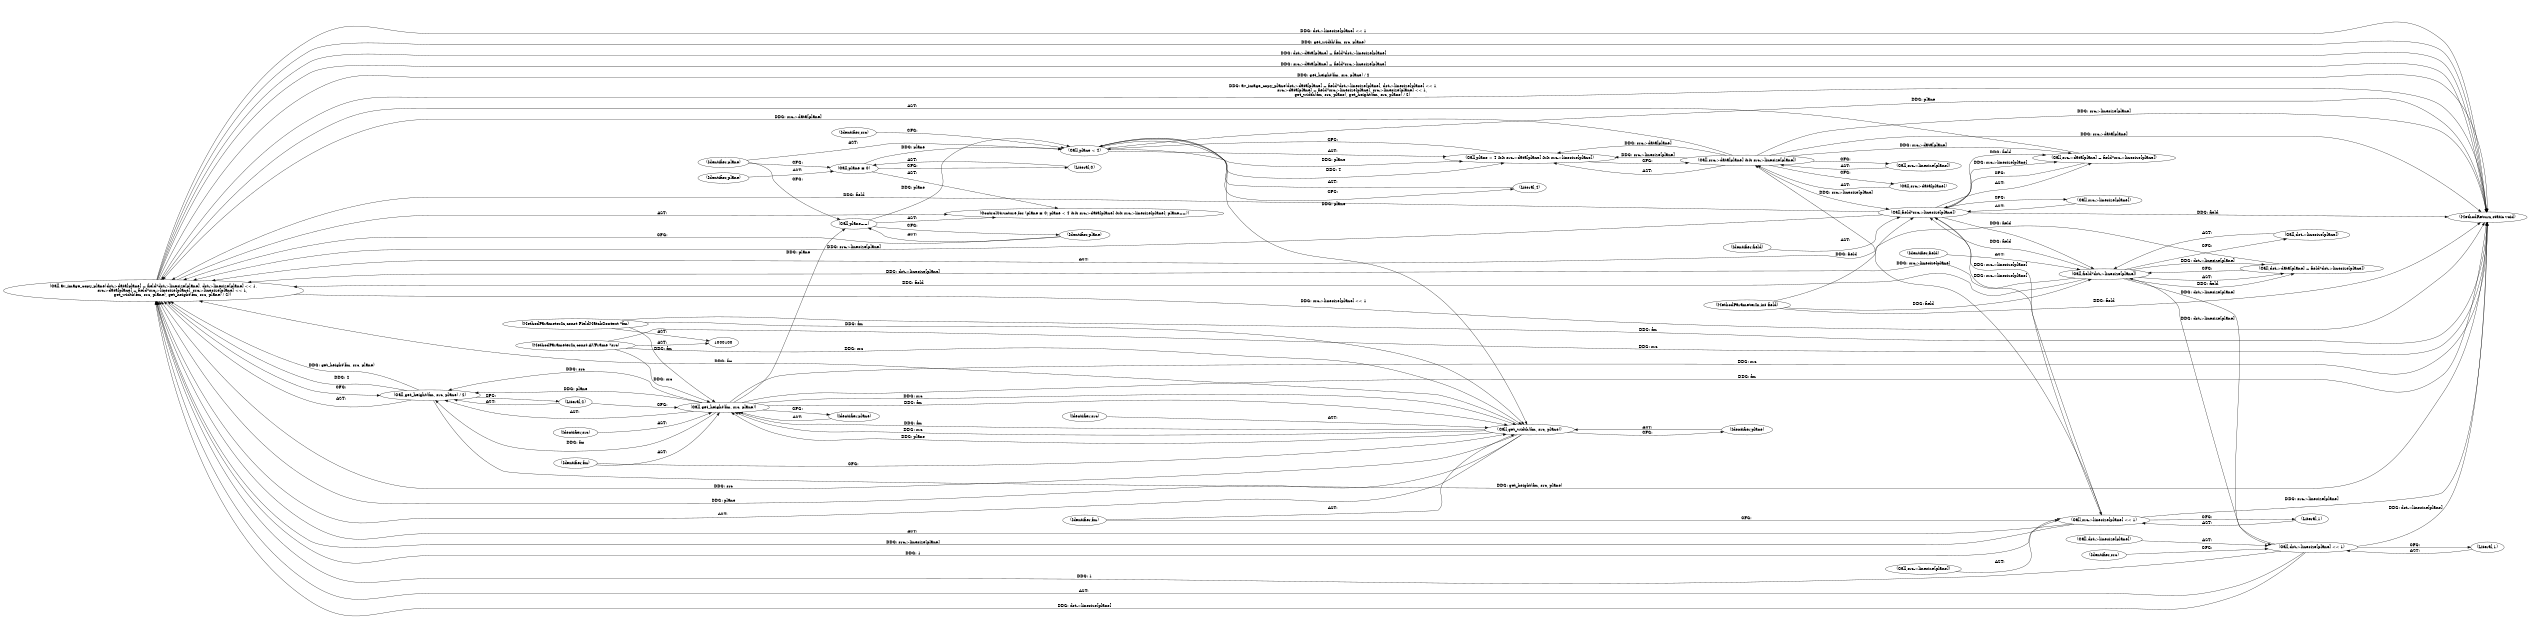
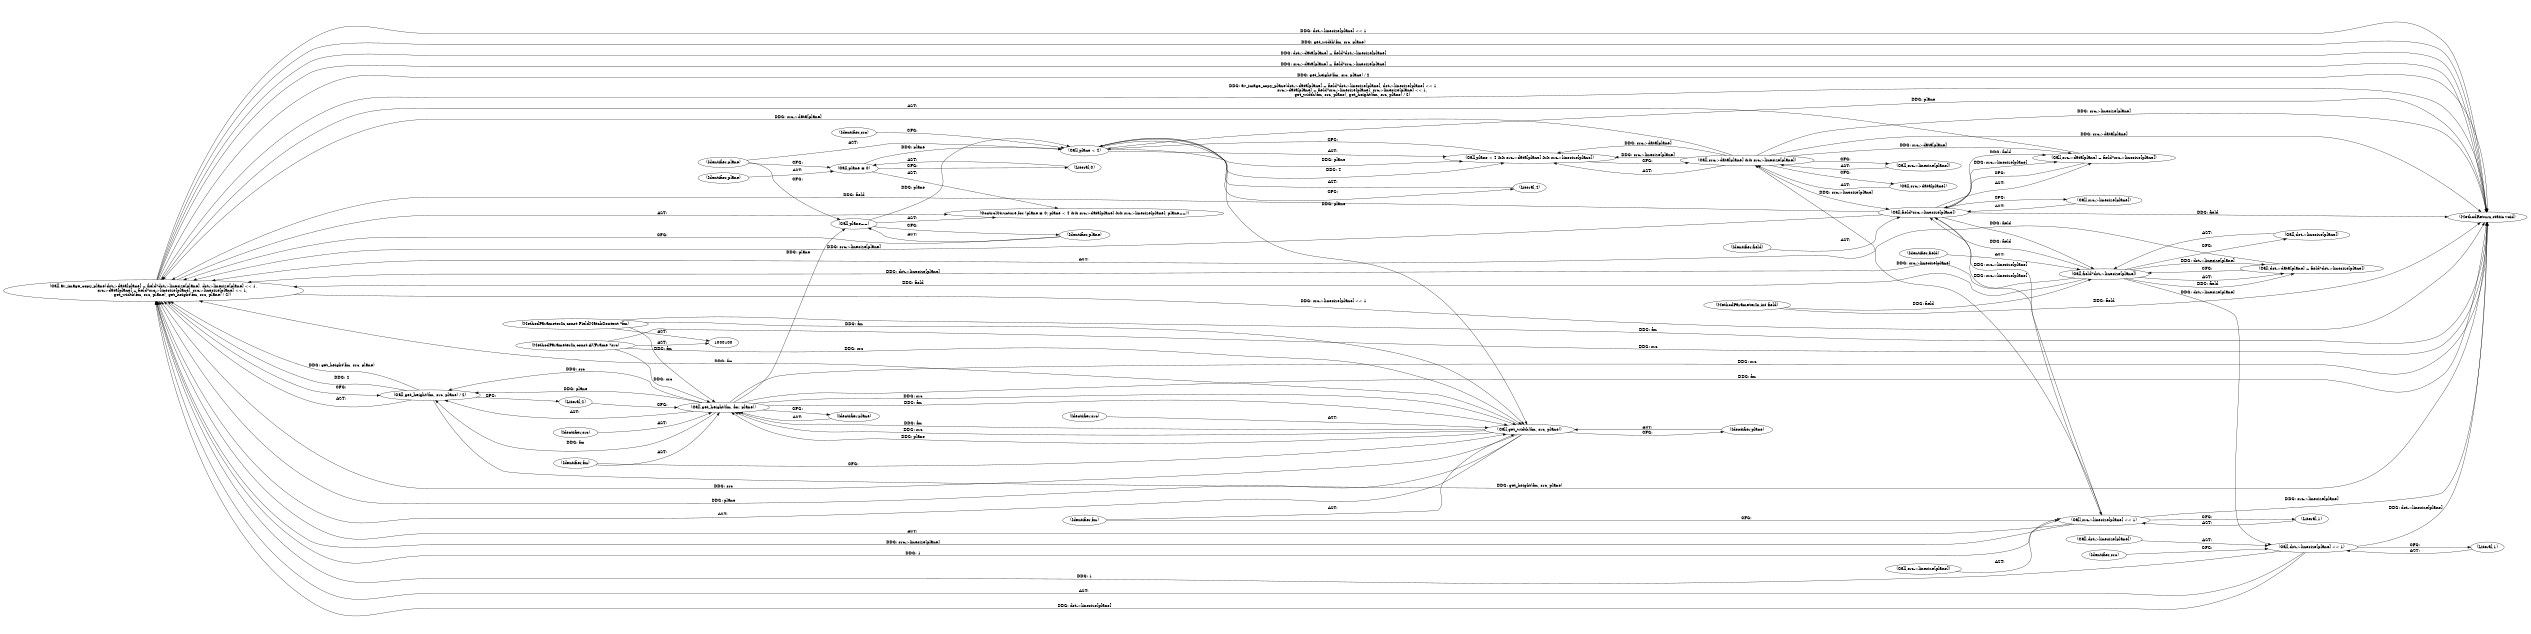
  digraph {
    rankdir=LR
    n1 [label="(Call,av_image_copy_plane(dst->data[plane] + field*dst->linesize[plane], dst->linesize[plane] << 1,\n                             src->data[plane] + field*src->linesize[plane], src->linesize[plane] << 1,\n                             get_width(fm, src, plane), get_height(fm, src, plane) / 2))"]
    n2 [label="(Call,get_height(fm, src, plane) / 2)"]
    n3 [label="(MethodReturn,static void)"]
    n4 [label="(ControlStructure,for (plane = 0; plane < 4 && src->data[plane] && src->linesize[plane]; plane++))"]
    n5 [label="(Literal,2)"]
    n6 [label="(Call,field*dst->linesize[plane])"]
    n7 [label="(Call,field*src->linesize[plane])"]
    n8 [label="(Call,dst->linesize[plane] << 1)"]
    n9 [label="(Call,dst->data[plane] + field*dst->linesize[plane])"]
    n10 [label="(Call,dst->linesize[plane])"]
    n11 [label="(Call,src->linesize[plane] << 1)"]
    n12 [label="(Call,src->data[plane] + field*src->linesize[plane])"]
    n13 [label="(Call,src->linesize[plane])"]
    n14 [label="(Literal,1)"]
    n15 [label="(Call,src->data[plane] && src->linesize[plane])"]
    n16 [label="(Literal,1)"]
    n17 [label="(MethodParameterIn,int field)"]
    n18 [label="(Call,src->data[plane])"]
    n19 [label="(Call,plane < 4 && src->data[plane] && src->linesize[plane])"]
    n20 [label="(Call,src->linesize[plane])"]
    n21 [label="(Call,plane < 4)"]
    n22 [label="(Call,get_width(fm, src, plane))"]
-   n23 [label="(Call,get_height(fm, src, plane))"]
+   n23 [label="(Call,get_height(fm, for, plane))"]
    n24 [label="(Identifier,plane)"]
    n25 [label="(Call,plane++)"]
    n26 [label="(Identifier,plane)"]
    n27 [label="(Identifier,plane)"]
    n28 [label="(MethodParameterIn,const FieldMatchContext *fm)"]
    1000100
    n30 [label="(MethodParameterIn,const AVFrame *src)"]
    n31 [label="(Literal,4)"]
    n32 [label="(Call,plane = 0)"]
    n33 [label="(Literal,0)"]
    n34 [label="(Call,src->linesize[plane])"]
    n35 [label="(Identifier,src)"]
    n36 [label="(Identifier,src)"]
    n37 [label="(Identifier,field)"]
    n38 [label="(Identifier,src)"]
    n39 [label="(Call,dst->linesize[plane])"]
    n40 [label="(Identifier,fm)"]
    n41 [label="(Identifier,plane)"]
    n42 [label="(Identifier,src)"]
    n43 [label="(Identifier,fm)"]
    n44 [label="(Identifier,plane)"]
    n45 [label="(Identifier,field)"]
    n1 -> n2 [label="CFG: "]
    n1 -> n3 [label="DDG: dst->linesize[plane] << 1"]
    n1 -> n3 [label="DDG: get_width(fm, src, plane)"]
    n1 -> n3 [label="DDG: dst->data[plane] + field*dst->linesize[plane]"]
    n1 -> n3 [label="DDG: src->data[plane] + field*src->linesize[plane]"]
    n1 -> n3 [label="DDG: get_height(fm, src, plane) / 2"]
    n1 -> n3 [label="DDG: av_image_copy_plane(dst->data[plane] + field*dst->linesize[plane], dst->linesize[plane] << 1,\n                             src->data[plane] + field*src->linesize[plane], src->linesize[plane] << 1,\n                             get_width(fm, src, plane), get_height(fm, src, plane) / 2)"]
    n1 -> n3 [label="DDG: src->linesize[plane] << 1"]
    n1 -> n4 [label="AST: "]
    n2 -> n1 [label="AST: "]
    n2 -> n1 [label="DDG: get_height(fm, src, plane)"]
    n2 -> n1 [label="DDG: 2"]
    n2 -> n3 [label="DDG: get_height(fm, src, plane)"]
    n2 -> n5 [label="CFG: "]
-   n5 -> n2 [label="AST: "]
    n5 -> n23 [label="CFG: "]
    n6 -> n1 [label="DDG: field"]
    n6 -> n1 [label="DDG: dst->linesize[plane]"]
    n6 -> n7 [label="DDG: field"]
    n6 -> n8 [label="DDG: dst->linesize[plane]"]
    n6 -> n9 [label="AST: "]
    n6 -> n9 [label="DDG: field"]
    n6 -> n9 [label="DDG: dst->linesize[plane]"]
    n6 -> n10 [label="CFG: "]
    n7 -> n1 [label="DDG: field"]
    n7 -> n1 [label="DDG: src->linesize[plane]"]
    n7 -> n3 [label="DDG: field"]
    n7 -> n6 [label="DDG: field"]
    n7 -> n11 [label="DDG: src->linesize[plane]"]
    n7 -> n12 [label="AST: "]
    n7 -> n12 [label="DDG: field"]
    n7 -> n12 [label="DDG: src->linesize[plane]"]
    n7 -> n13 [label="CFG: "]
    n8 -> n1 [label="AST: "]
    n8 -> n1 [label="DDG: dst->linesize[plane]"]
    n8 -> n1 [label="DDG: 1"]
    n8 -> n3 [label="DDG: dst->linesize[plane]"]
-   n8 -> n6 [label="DDG: dst->linesize[plane]"]
    n8 -> n14 [label="CFG: "]
    n9 -> n1 [label="AST: "]
    n9 -> n6 [label="CFG: "]
    n10 -> n6 [label="AST: "]
    n11 -> n1 [label="AST: "]
    n11 -> n1 [label="DDG: src->linesize[plane]"]
    n11 -> n1 [label="DDG: 1"]
    n11 -> n3 [label="DDG: src->linesize[plane]"]
    n11 -> n7 [label="DDG: src->linesize[plane]"]
    n11 -> n15 [label="DDG: src->linesize[plane]"]
    n11 -> n16 [label="CFG: "]
    n12 -> n1 [label="AST: "]
    n12 -> n7 [label="CFG: "]
    n13 -> n7 [label="AST: "]
    n14 -> n8 [label="AST: "]
    n15 -> n1 [label="DDG: src->data[plane]"]
    n15 -> n3 [label="DDG: src->linesize[plane]"]
    n15 -> n3 [label="DDG: src->data[plane]"]
    n15 -> n7 [label="DDG: src->linesize[plane]"]
    n15 -> n12 [label="DDG: src->data[plane]"]
    n15 -> n18 [label="CFG: "]
    n15 -> n19 [label="AST: "]
    n15 -> n19 [label="DDG: src->data[plane]"]
    n15 -> n19 [label="DDG: src->linesize[plane]"]
    n15 -> n20 [label="CFG: "]
    n16 -> n11 [label="AST: "]
    n17 -> n3 [label="DDG: field"]
    n17 -> n6 [label="DDG: field"]
-   n17 -> n7 [label="DDG: field"]
    n18 -> n15 [label="AST: "]
    n19 -> n15 [label="CFG: "]
    n19 -> n21 [label="CFG: "]
    n20 -> n15 [label="AST: "]
    n21 -> n3 [label="DDG: plane"]
    n21 -> n19 [label="AST: "]
    n21 -> n19 [label="DDG: plane"]
    n21 -> n19 [label="DDG: 4"]
    n21 -> n22 [label="DDG: plane"]
    n21 -> n31 [label="CFG: "]
    n22 -> n1 [label="AST: "]
    n22 -> n1 [label="DDG: fm"]
    n22 -> n1 [label="DDG: src"]
    n22 -> n1 [label="DDG: plane"]
    n22 -> n23 [label="DDG: fm"]
    n22 -> n23 [label="DDG: src"]
    n22 -> n23 [label="DDG: plane"]
    n22 -> n24 [label="CFG: "]
    n23 -> n2 [label="AST: "]
    n23 -> n2 [label="DDG: fm"]
    n23 -> n2 [label="DDG: src"]
    n23 -> n2 [label="DDG: plane"]
    n23 -> n3 [label="DDG: src"]
    n23 -> n3 [label="DDG: fm"]
    n23 -> n22 [label="DDG: fm"]
    n23 -> n22 [label="DDG: src"]
    n23 -> n25 [label="DDG: plane"]
    n23 -> n26 [label="CFG: "]
    n24 -> n22 [label="AST: "]
    n25 -> n4 [label="AST: "]
    n25 -> n21 [label="DDG: plane"]
    n25 -> n27 [label="CFG: "]
    n26 -> n23 [label="AST: "]
    n27 -> n1 [label="CFG: "]
    n27 -> n25 [label="AST: "]
    n28 -> n3 [label="DDG: fm"]
    n28 -> n22 [label="DDG: fm"]
    n28 -> n23 [label="DDG: fm"]
    n28 -> 1000100 [label="AST: "]
    n30 -> n3 [label="DDG: src"]
    n30 -> n22 [label="DDG: src"]
    n30 -> n23 [label="DDG: src"]
    n30 -> 1000100 [label="AST: "]
    n31 -> n21 [label="AST: "]
    n32 -> n4 [label="AST: "]
    n32 -> n21 [label="DDG: plane"]
    n32 -> n33 [label="CFG: "]
    n33 -> n32 [label="AST: "]
    n34 -> n11 [label="AST: "]
    n35 -> n22 [label="AST: "]
    n36 -> n21 [label="CFG: "]
    n37 -> n7 [label="AST: "]
    n38 -> n23 [label="AST: "]
    n39 -> n8 [label="AST: "]
    n40 -> n11 [label="CFG: "]
    n40 -> n22 [label="AST: "]
    n41 -> n32 [label="AST: "]
    n42 -> n8 [label="CFG: "]
    n43 -> n22 [label="CFG: "]
    n43 -> n23 [label="AST: "]
    n44 -> n21 [label="AST: "]
    n44 -> n25 [label="CFG: "]
    n44 -> n32 [label="CFG: "]
    n45 -> n6 [label="AST: "]
  }
